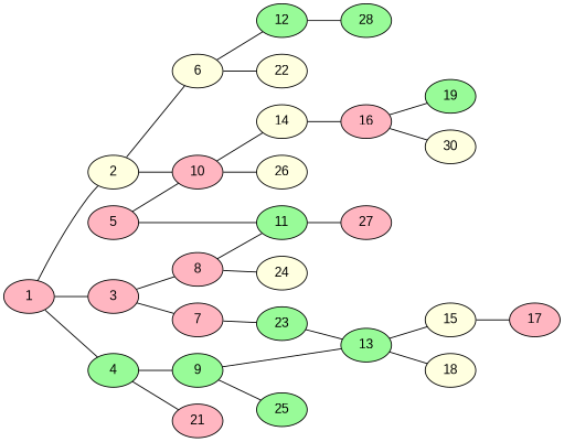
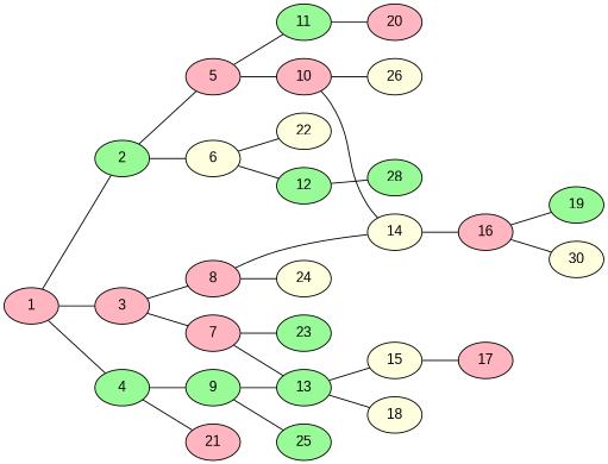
  graph {
    fontname="Liberation Sans"
    rankdir=LR
    node [chem=C fillcolor=palegreen fontname="Liberation Sans" style=filled]
    edge [fontname="Liberation Sans" valence=1]
-   2 [fillcolor=lightyellow]
+   2
    1 [fillcolor=lightpink]
    3 [fillcolor=lightpink]
    4
    5 [fillcolor=lightpink]
    6 [fillcolor=lightyellow]
    7 [fillcolor=lightpink]
    8 [fillcolor=lightpink]
    9
    21 [chem=H fillcolor=lightpink]
    10 [fillcolor=lightpink]
    11
    12
    22 [chem=H fillcolor=lightyellow]
    13
    23 [chem=H]
    24 [chem=H fillcolor=lightyellow]
    25 [chem=H]
    14 [fillcolor=lightyellow]
    26 [chem=H fillcolor=lightyellow]
-   27 [chem=H fillcolor=lightpink]
+   27 [chem=H fillcolor=lightpink label=20]
    28 [chem=H]
    15 [chem=N fillcolor=lightyellow]
    18 [chem=O fillcolor=lightyellow]
    16 [chem=N fillcolor=lightpink]
    17 [chem=O fillcolor=lightpink]
    19 [chem=O]
    n28 [chem=O fillcolor=lightyellow label=30]
-   2 -- 10 [valence=2]
+   2 -- 5 [valence=2]
    2 -- 6
    1 -- 2
    1 -- 3 [valence=2]
    1 -- 4
    3 -- 7
    3 -- 8
    4 -- 9 [valence=2]
    4 -- 21
    5 -- 10
    5 -- 11
    6 -- 12 [valence=2]
    6 -- 22
-   23 -- 13 [valence=2]
+   7 -- 13 [valence=2]
    7 -- 23
-   8 -- 11 [valence=2]
+   8 -- 14 [valence=2]
    8 -- 24
    9 -- 13
    9 -- 25
    10 -- 14 [valence=2]
    10 -- 26
    11 -- 27
    12 -- 28
    13 -- 15
    13 -- 18
    14 -- 16
    15 -- 17 [valence=2]
    16 -- 19 [valence=2]
    16 -- n28
  }
